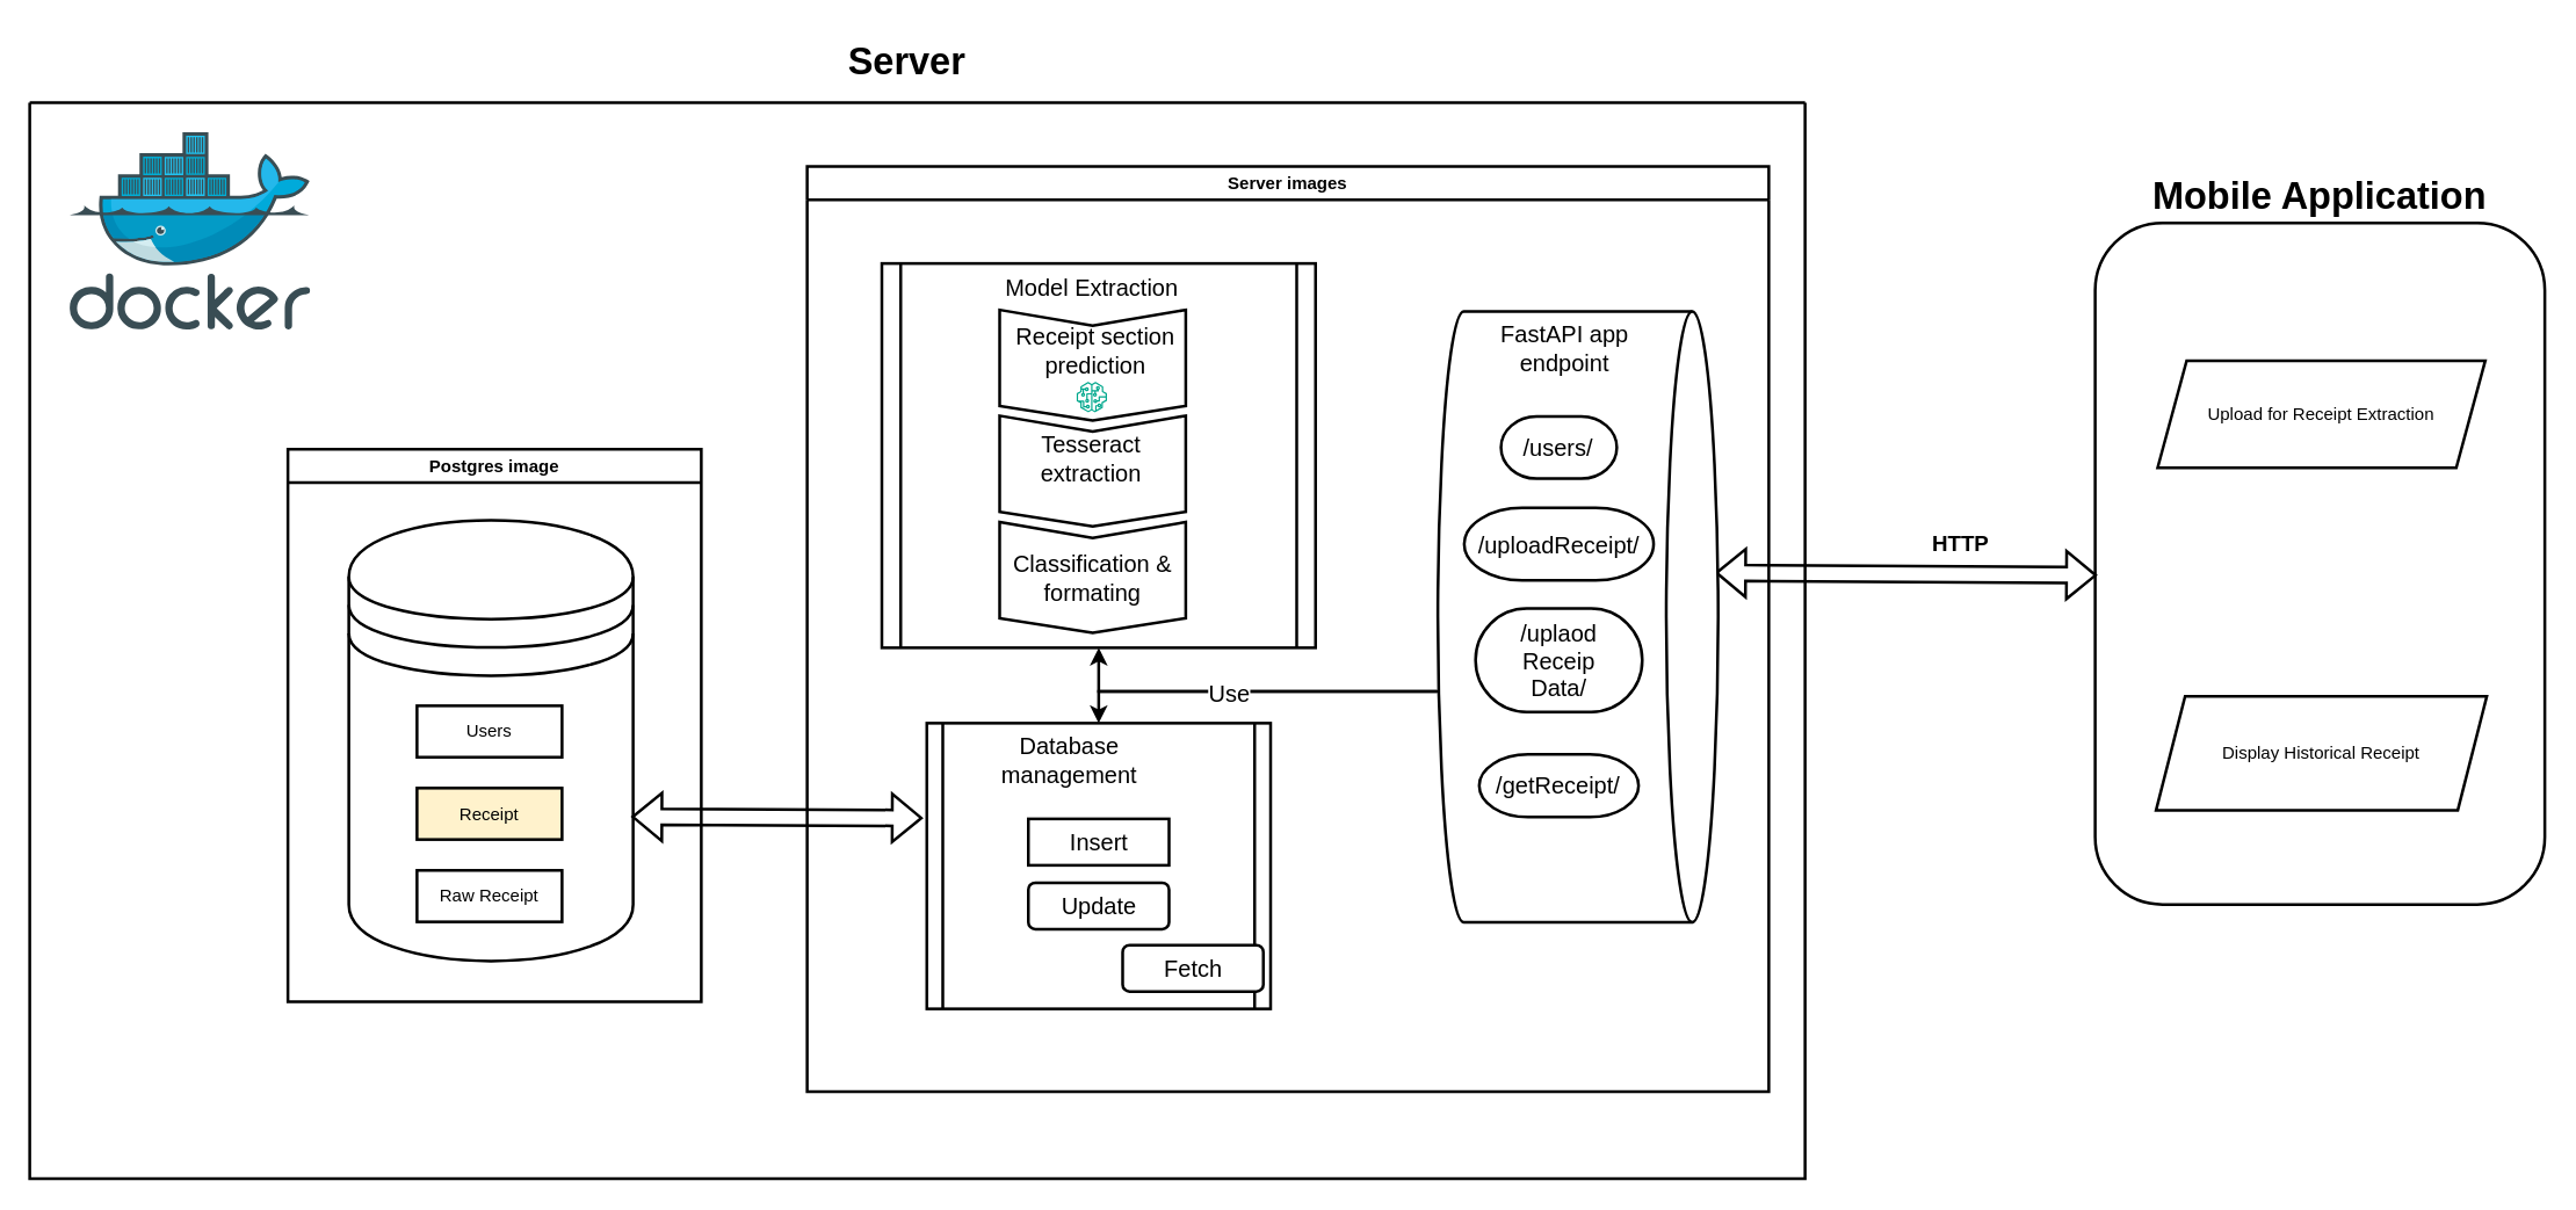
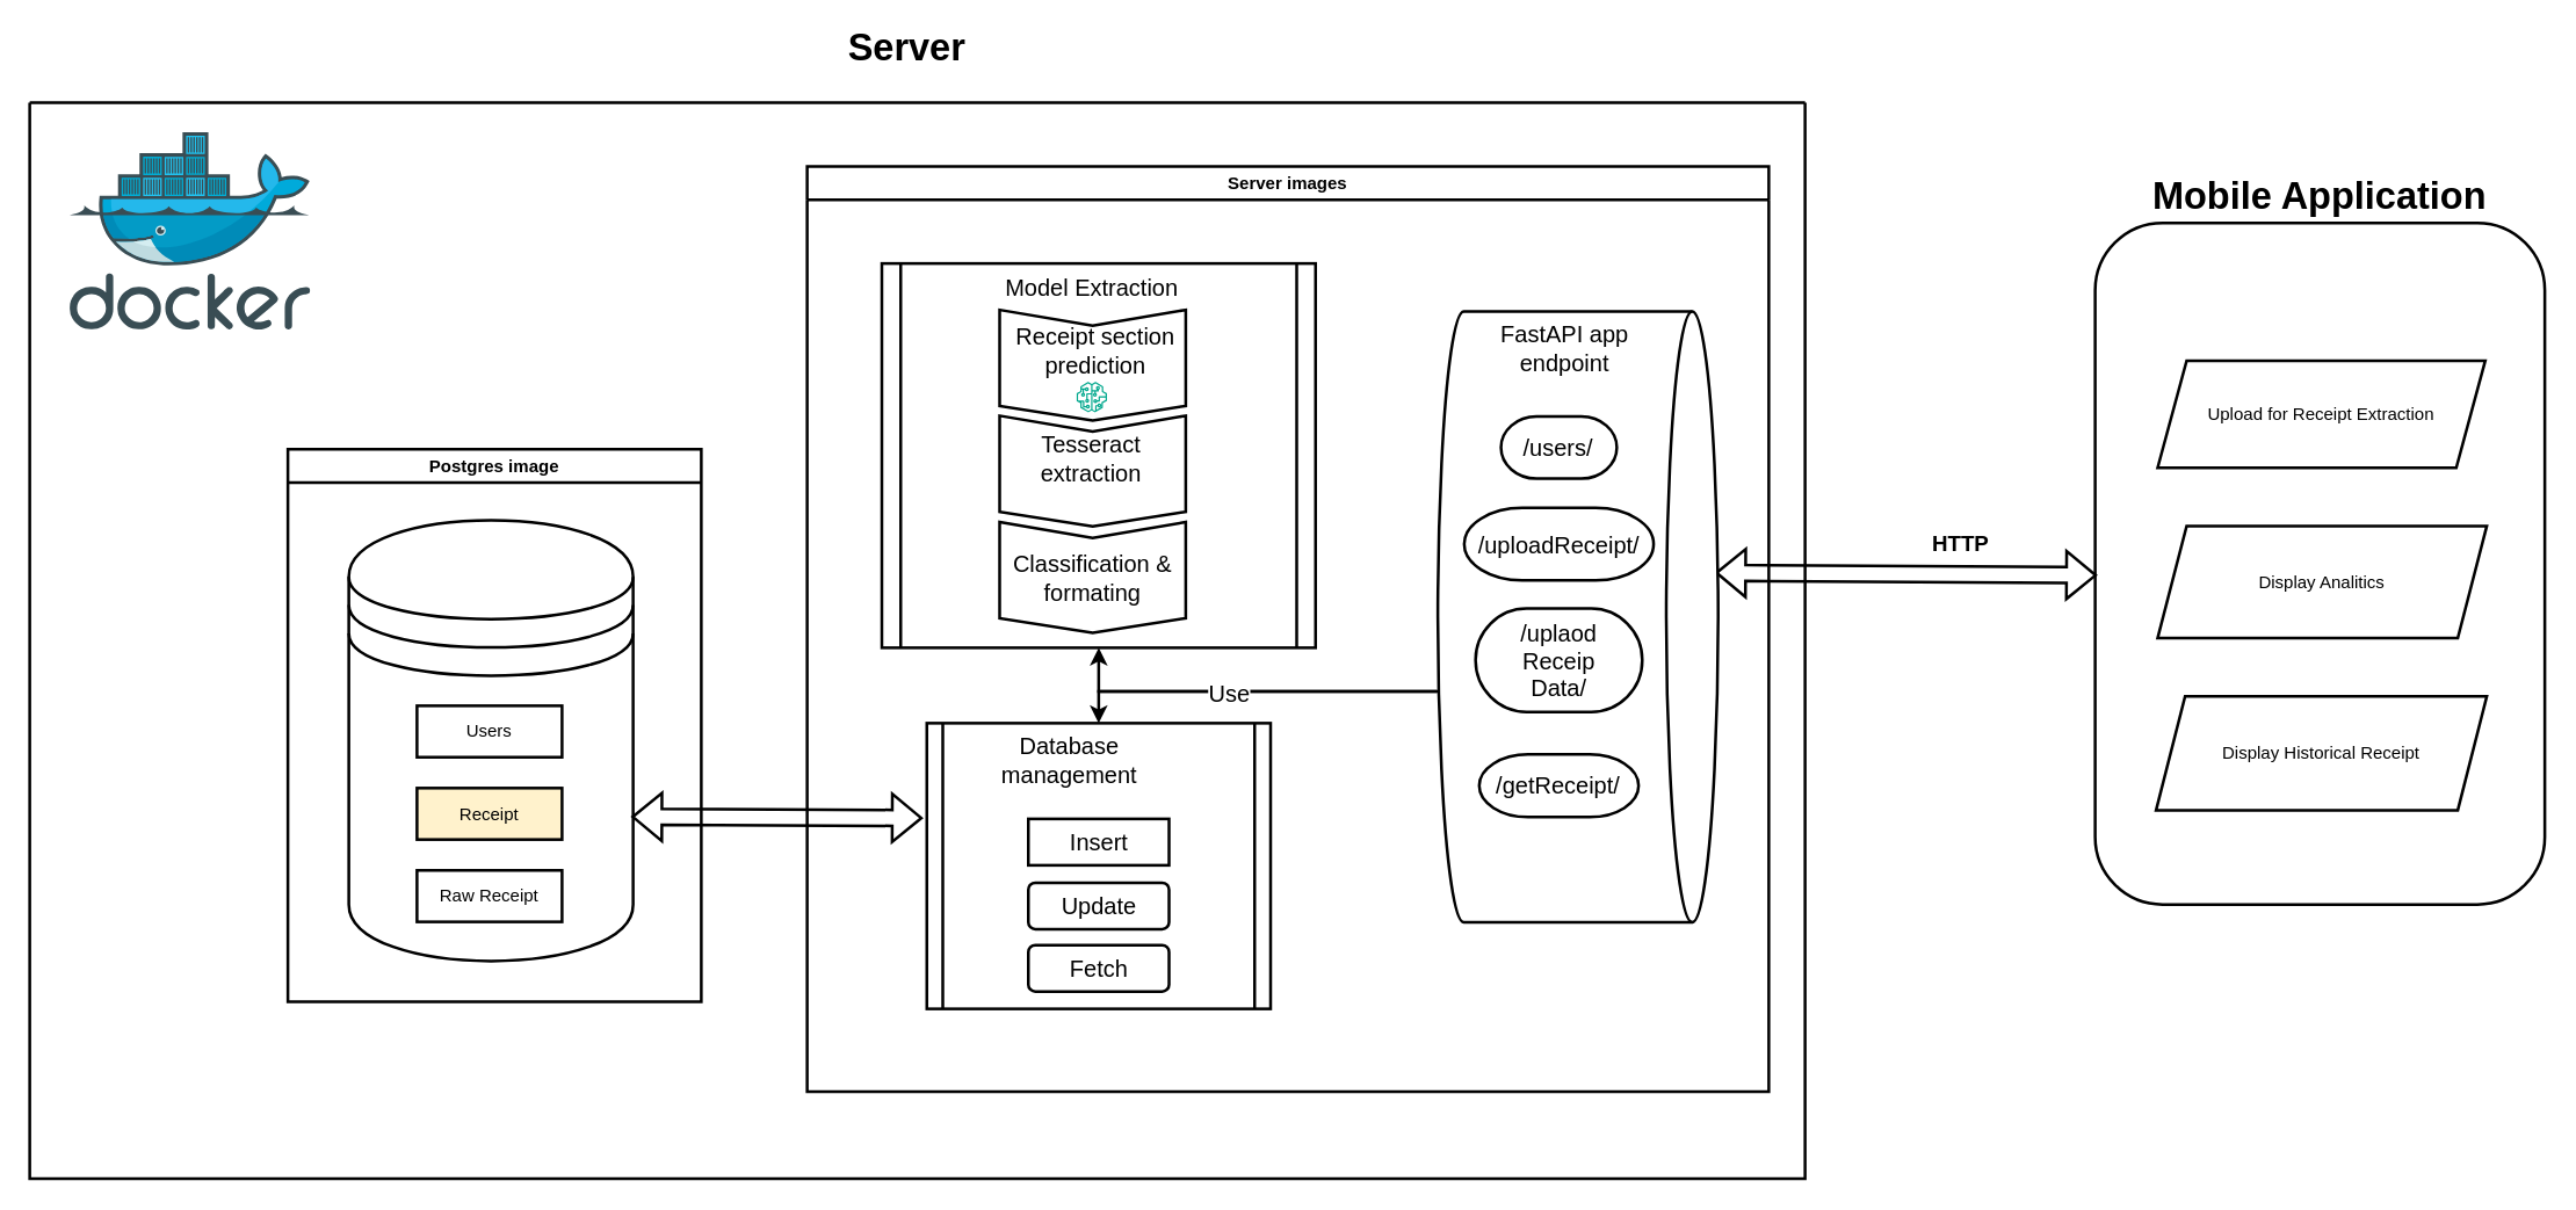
  <mxCell id="0" />
  <mxCell id="1" parent="0" />
  <mxCell id="2" value="&lt;font size=&quot;1&quot; style=&quot;&quot;&gt;&lt;b style=&quot;font-size: 26px;&quot;&gt;Mobile Application&lt;/b&gt;&lt;/font&gt;" style="rounded=1;whiteSpace=wrap;html=1;labelPosition=center;verticalLabelPosition=top;align=center;verticalAlign=bottom;container=0;strokeWidth=2;" parent="1" vertex="1"><mxGeometry x="1444" y="153" width="310" height="470" as="geometry" /></mxCell>
  <mxCell id="3" value="" style="shape=image;verticalLabelPosition=bottom;labelBackgroundColor=default;verticalAlign=top;aspect=fixed;imageAspect=0;image=http://blog.expertsoftwareteam.com/wp-content/uploads/2019/01/flutter12.png;container=0;strokeWidth=2;" parent="1" vertex="1"><mxGeometry x="1602" y="167" width="119" height="44.08" as="geometry" /></mxCell>
  <mxCell id="4" value="" style="group;strokeWidth=2;" vertex="1" connectable="0" parent="1"><mxGeometry x="1486" y="248" width="228" height="310" as="geometry" /></mxCell>
  <mxCell id="5" value="Upload for Receipt Extraction" style="shape=parallelogram;perimeter=parallelogramPerimeter;whiteSpace=wrap;html=1;fixedSize=1;container=0;strokeWidth=2;" parent="4" vertex="1"><mxGeometry x="1.056" width="225.889" height="73.901" as="geometry" /></mxCell>
  <mxCell id="6" value="Display Historical Receipt" style="shape=parallelogram;perimeter=parallelogramPerimeter;whiteSpace=wrap;html=1;fixedSize=1;container=0;strokeWidth=2;" parent="4" vertex="1"><mxGeometry y="231.481" width="228" height="78.519" as="geometry" /></mxCell>
+ <mxCell id="7" value="Display Analitics" style="shape=parallelogram;perimeter=parallelogramPerimeter;whiteSpace=wrap;html=1;fixedSize=1;container=0;strokeWidth=2;" parent="4" vertex="1"><mxGeometry x="1.056" y="114.013" width="226.944" height="77.368" as="geometry" /></mxCell>
  <mxCell id="8" value="" style="shape=flexArrow;endArrow=classic;startArrow=classic;html=1;rounded=0;exitX=0.004;exitY=0.517;exitDx=0;exitDy=0;exitPerimeter=0;strokeWidth=2;entryX=0.99;entryY=0.428;entryDx=0;entryDy=0;entryPerimeter=0;" parent="1" source="2" target="19" edge="1"><mxGeometry width="100" height="100" relative="1" as="geometry"><mxPoint x="1339.45" y="373" as="sourcePoint" /><mxPoint x="1130" y="363.068" as="targetPoint" /></mxGeometry></mxCell>
  <mxCell id="9" value="&lt;font style=&quot;font-size: 15px;&quot;&gt;&lt;b&gt;HTTP&lt;/b&gt;&lt;/font&gt;" style="text;html=1;align=center;verticalAlign=middle;resizable=0;points=[];autosize=1;strokeColor=none;fillColor=none;" vertex="1" parent="1"><mxGeometry x="1322" y="359" width="57" height="30" as="geometry" /></mxCell>
  <mxCell id="10" value="" style="swimlane;startSize=0;pointerEvents=0;strokeWidth=2;align=center;verticalAlign=top;fontFamily=Helvetica;fontSize=16;fontColor=default;fillColor=none;gradientColor=none;" vertex="1" parent="1"><mxGeometry x="20" y="70" width="1224" height="742" as="geometry" /></mxCell>
  <mxCell id="11" value="Postgres image" style="swimlane;whiteSpace=wrap;html=1;strokeWidth=2;" vertex="1" parent="10"><mxGeometry x="178" y="239" width="285" height="381" as="geometry"><mxRectangle x="-1179" y="-391" width="130" height="26" as="alternateBounds" /></mxGeometry></mxCell>
  <mxCell id="12" value="" style="shape=datastore;whiteSpace=wrap;html=1;labelPosition=center;verticalLabelPosition=top;align=center;verticalAlign=bottom;strokeWidth=2;" parent="11" vertex="1"><mxGeometry x="42" y="49" width="196" height="304" as="geometry" /></mxCell>
  <mxCell id="13" value="" style="group" vertex="1" connectable="0" parent="11"><mxGeometry x="89" y="177" width="100" height="149" as="geometry" /></mxCell>
  <mxCell id="14" value="Users" style="whiteSpace=wrap;html=1;align=center;strokeWidth=2;" parent="13" vertex="1"><mxGeometry width="100" height="35.476" as="geometry" /></mxCell>
  <mxCell id="15" value="Raw Receipt" style="whiteSpace=wrap;html=1;align=center;strokeWidth=2;" parent="13" vertex="1"><mxGeometry y="113.524" width="100" height="35.476" as="geometry" /></mxCell>
  <mxCell id="16" value="Receipt" style="whiteSpace=wrap;html=1;align=center;strokeWidth=2;fillColor=#fff2cc;" parent="13" vertex="1"><mxGeometry y="56.762" width="100" height="35.476" as="geometry" /></mxCell>
  <mxCell id="17" value="Server images" style="swimlane;whiteSpace=wrap;html=1;strokeWidth=2;glass=0;" vertex="1" parent="10"><mxGeometry x="536" y="44" width="663" height="638" as="geometry" /></mxCell>
  <mxCell id="18" value="" style="group;fontSize=16;" parent="17" vertex="1" connectable="0"><mxGeometry x="434.995" y="99.996" width="192.906" height="421.344" as="geometry" /></mxCell>
  <mxCell id="19" value="" style="strokeWidth=2;html=1;shape=mxgraph.flowchart.direct_data;whiteSpace=wrap;fontSize=16;" parent="18" vertex="1"><mxGeometry width="192.906" height="421.344" as="geometry" /></mxCell>
  <mxCell id="20" value="FastAPI app&lt;div style=&quot;font-size: 16px;&quot;&gt;endpoint&lt;/div&gt;" style="text;html=1;align=center;verticalAlign=middle;whiteSpace=wrap;rounded=0;fontSize=16;" parent="18" vertex="1"><mxGeometry x="37.439" y="5.007" width="101.484" height="42.782" as="geometry" /></mxCell>
  <mxCell id="21" value="/users/" style="strokeWidth=2;html=1;shape=mxgraph.flowchart.terminator;whiteSpace=wrap;fontSize=16;" parent="18" vertex="1"><mxGeometry x="43.369" y="72.571" width="79.847" height="42.785" as="geometry" /></mxCell>
  <mxCell id="22" value="/uploadReceipt/" style="strokeWidth=2;html=1;shape=mxgraph.flowchart.terminator;whiteSpace=wrap;fontSize=16;" parent="18" vertex="1"><mxGeometry x="18" y="135.57" width="130.58" height="49.89" as="geometry" /></mxCell>
  <mxCell id="23" value="/uplaod&lt;div style=&quot;font-size: 16px;&quot;&gt;Receip&lt;/div&gt;&lt;div style=&quot;font-size: 16px;&quot;&gt;Data/&lt;/div&gt;" style="strokeWidth=2;html=1;shape=mxgraph.flowchart.terminator;whiteSpace=wrap;fontSize=16;" parent="18" vertex="1"><mxGeometry x="25.828" y="204.919" width="114.932" height="71.308" as="geometry" /></mxCell>
  <mxCell id="24" value="/getReceipt/" style="strokeWidth=2;html=1;shape=mxgraph.flowchart.terminator;whiteSpace=wrap;fontSize=16;" parent="18" vertex="1"><mxGeometry x="28.35" y="305.57" width="109.88" height="43.21" as="geometry" /></mxCell>
  <mxCell id="25" value="" style="shape=process;whiteSpace=wrap;html=1;backgroundOutline=1;size=0.044;strokeWidth=2;" vertex="1" parent="17"><mxGeometry x="51.5" y="67" width="299" height="265" as="geometry" /></mxCell>
  <mxCell id="26" value="Model Extraction" style="text;html=1;align=center;verticalAlign=middle;whiteSpace=wrap;rounded=0;fontSize=16;" parent="17" vertex="1"><mxGeometry x="114.36" y="57" width="165" height="53.22" as="geometry" /></mxCell>
  <mxCell id="27" value="" style="shape=process;whiteSpace=wrap;html=1;backgroundOutline=1;size=0.045;strokeWidth=2;" vertex="1" parent="17"><mxGeometry x="82.5" y="384" width="237" height="197" as="geometry" /></mxCell>
  <mxCell id="28" value="Database management" style="text;html=1;align=center;verticalAlign=middle;whiteSpace=wrap;rounded=0;fontSize=16;" parent="17" vertex="1"><mxGeometry x="98" y="395.0" width="166" height="29.74" as="geometry" /></mxCell>
  <mxCell id="29" value="Insert" style="whiteSpace=wrap;html=1;strokeWidth=2;fontSize=16;rounded=0;" vertex="1" parent="17"><mxGeometry x="152.5" y="450" width="97" height="32" as="geometry" /></mxCell>
  <mxCell id="30" value="Update" style="rounded=1;whiteSpace=wrap;html=1;strokeWidth=2;fontSize=16;" vertex="1" parent="17"><mxGeometry x="152.5" y="494" width="97" height="32" as="geometry" /></mxCell>
- <mxCell id="31" value="Fetch" style="rounded=1;whiteSpace=wrap;html=1;strokeWidth=2;fontSize=16;" vertex="1" parent="17"><mxGeometry x="217.5" y="537" width="97" height="32" as="geometry" /></mxCell>
+ <mxCell id="31" value="Fetch" style="rounded=1;whiteSpace=wrap;html=1;strokeWidth=2;fontSize=16;" vertex="1" parent="17"><mxGeometry x="152.5" y="537" width="97" height="32" as="geometry" /></mxCell>
  <mxCell id="32" value="" style="endArrow=classic;html=1;rounded=0;entryX=0.5;entryY=1;entryDx=0;entryDy=0;strokeWidth=2;" edge="1" parent="17" target="25"><mxGeometry width="50" height="50" relative="1" as="geometry"><mxPoint x="436" y="362" as="sourcePoint" /><mxPoint x="234" y="368" as="targetPoint" /><Array as="points"><mxPoint x="201" y="362" /></Array></mxGeometry></mxCell>
  <mxCell id="33" value="" style="endArrow=classic;html=1;rounded=0;entryX=0.5;entryY=0;entryDx=0;entryDy=0;strokeWidth=2;" edge="1" parent="17" target="27"><mxGeometry width="50" height="50" relative="1" as="geometry"><mxPoint x="434" y="362" as="sourcePoint" /><mxPoint x="211" y="342" as="targetPoint" /><Array as="points"><mxPoint x="201" y="362" /></Array></mxGeometry></mxCell>
  <mxCell id="34" value="Use" style="edgeLabel;html=1;align=center;verticalAlign=middle;resizable=0;points=[];fontSize=16;" vertex="1" connectable="0" parent="33"><mxGeometry x="0.133" y="-1" relative="1" as="geometry"><mxPoint y="2" as="offset" /></mxGeometry></mxCell>
  <mxCell id="35" value="" style="group" vertex="1" connectable="0" parent="17"><mxGeometry x="129.003" y="99.003" width="135.713" height="222.645" as="geometry" /></mxCell>
  <mxCell id="36" value="" style="html=1;shape=mxgraph.infographic.ribbonSimple;notch1=10.83;notch2=10.03;align=center;verticalAlign=middle;fontSize=16;fontStyle=0;fillColor=#FFFFFF;whiteSpace=wrap;rotation=90;strokeWidth=2;" parent="35" vertex="1"><mxGeometry x="29.723" y="-26.021" width="76.266" height="128.308" as="geometry" /></mxCell>
  <mxCell id="37" value="&lt;font style=&quot;font-size: 16px;&quot;&gt;Receipt section prediction&lt;/font&gt;" style="text;html=1;align=center;verticalAlign=middle;whiteSpace=wrap;rounded=0;rotation=0;strokeWidth=2;fontSize=16;" parent="35" vertex="1"><mxGeometry x="9.411" y="2.974" width="122.031" height="50.444" as="geometry" /></mxCell>
  <mxCell id="38" value="" style="html=1;shape=mxgraph.infographic.ribbonSimple;notch1=10.83;notch2=10.03;align=center;verticalAlign=middle;fontSize=16;fontStyle=0;fillColor=#FFFFFF;whiteSpace=wrap;rotation=90;strokeWidth=2;" vertex="1" parent="35"><mxGeometry x="29.723" y="46.974" width="76.266" height="128.308" as="geometry" /></mxCell>
  <mxCell id="39" value="" style="html=1;shape=mxgraph.infographic.ribbonSimple;notch1=10.83;notch2=10.03;align=center;verticalAlign=middle;fontSize=16;fontStyle=0;fillColor=#FFFFFF;whiteSpace=wrap;rotation=90;strokeWidth=2;" vertex="1" parent="35"><mxGeometry x="29.723" y="120.358" width="76.266" height="128.308" as="geometry" /></mxCell>
  <mxCell id="40" value="&lt;font style=&quot;font-size: 16px;&quot;&gt;Tesseract extraction&lt;/font&gt;" style="text;html=1;align=center;verticalAlign=middle;whiteSpace=wrap;rounded=0;rotation=0;strokeWidth=2;fontSize=16;" parent="35" vertex="1"><mxGeometry x="9.407" y="80.977" width="115.69" height="44" as="geometry" /></mxCell>
  <mxCell id="41" value="" style="shape=image;verticalLabelPosition=bottom;labelBackgroundColor=default;verticalAlign=top;aspect=fixed;imageAspect=0;image=https://logodix.com/logo/1752785.png;rotation=0;strokeWidth=2;fontSize=16;clipPath=inset(0% 3.53% 22.33% 3.16%);" parent="35" vertex="1"><mxGeometry x="55.074" y="121.978" width="24.36" height="22.613" as="geometry" /></mxCell>
  <mxCell id="42" value="&lt;font style=&quot;font-size: 16px;&quot;&gt;Classification &amp;amp; formating&lt;/font&gt;" style="text;html=1;align=center;verticalAlign=middle;whiteSpace=wrap;rounded=0;strokeWidth=2;fontSize=16;" parent="35" vertex="1"><mxGeometry y="160.748" width="135.713" height="47.523" as="geometry" /></mxCell>
  <mxCell id="43" value="" style="sketch=0;outlineConnect=0;fontColor=#232F3E;gradientColor=none;fillColor=#01A88D;strokeColor=none;dashed=0;verticalLabelPosition=bottom;verticalAlign=top;align=center;html=1;fontSize=16;fontStyle=0;aspect=fixed;pointerEvents=1;shape=mxgraph.aws4.sagemaker_model;rotation=0;strokeWidth=2;" parent="35" vertex="1"><mxGeometry x="56.733" y="49.646" width="21.019" height="21.019" as="geometry" /></mxCell>
  <mxCell id="44" value="" style="image;sketch=0;aspect=fixed;html=1;points=[];align=center;fontSize=12;image=img/lib/mscae/Docker.svg;pointerEvents=0;strokeWidth=2;verticalAlign=top;fontFamily=Helvetica;fontColor=default;fillColor=none;gradientColor=none;" vertex="1" parent="10"><mxGeometry x="28" y="21" width="165.85" height="136" as="geometry" /></mxCell>
  <mxCell id="45" value="" style="shape=flexArrow;endArrow=classic;startArrow=classic;html=1;rounded=0;exitX=-0.012;exitY=0.332;exitDx=0;exitDy=0;exitPerimeter=0;strokeWidth=2;entryX=0.994;entryY=0.673;entryDx=0;entryDy=0;entryPerimeter=0;" edge="1" parent="10" source="27" target="12"><mxGeometry width="100" height="100" relative="1" as="geometry"><mxPoint x="634" y="497" as="sourcePoint" /><mxPoint x="430" y="495" as="targetPoint" /></mxGeometry></mxCell>
- <mxCell id="46" value="&lt;span style=&quot;color: rgb(0, 0, 0); font-family: Helvetica; font-style: normal; font-variant-ligatures: normal; font-variant-caps: normal; letter-spacing: normal; orphans: 2; text-indent: 0px; text-transform: none; widows: 2; word-spacing: 0px; -webkit-text-stroke-width: 0px; white-space: normal; background-color: rgb(255, 255, 255); text-decoration-thickness: initial; text-decoration-style: initial; text-decoration-color: initial; float: none; display: inline !important;&quot;&gt;&lt;font style=&quot;font-size: 26px;&quot;&gt;&lt;b&gt;Server&lt;/b&gt;&lt;/font&gt;&lt;/span&gt;" style="text;whiteSpace=wrap;html=1;fontFamily=Helvetica;fontSize=16;fontColor=default;align=center;" vertex="1" parent="1"><mxGeometry x="561" y="20" width="128" height="45" as="geometry" /></mxCell>
+ <mxCell id="46" value="&lt;span style=&quot;color: rgb(0, 0, 0); font-family: Helvetica; font-style: normal; font-variant-ligatures: normal; font-variant-caps: normal; letter-spacing: normal; orphans: 2; text-indent: 0px; text-transform: none; widows: 2; word-spacing: 0px; -webkit-text-stroke-width: 0px; white-space: normal; background-color: rgb(255, 255, 255); text-decoration-thickness: initial; text-decoration-style: initial; text-decoration-color: initial; float: none; display: inline !important;&quot;&gt;&lt;font style=&quot;font-size: 26px;&quot;&gt;&lt;b&gt;Server&lt;/b&gt;&lt;/font&gt;&lt;/span&gt;" style="text;whiteSpace=wrap;html=1;fontFamily=Helvetica;fontSize=16;fontColor=default;align=center;" vertex="1" parent="1"><mxGeometry x="561" y="10" width="128" height="45" as="geometry" /></mxCell>
